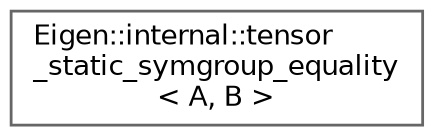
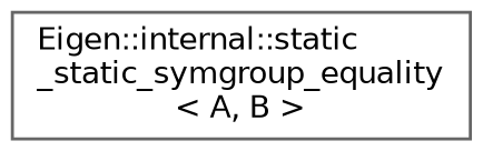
  digraph {
    rankdir=LR
-   n1 [color=grey40 fillcolor=white fontname=Helvetica fontsize=10 height=0.2 label="Eigen::internal::tensor\l_static_symgroup_equality\l\< A, B \>" shape=box style=filled width=0.4]
+   n1 [color=grey40 fillcolor=white fontname=Helvetica fontsize=10 height=0.2 label="Eigen::internal::static\l_static_symgroup_equality\l\< A, B \>" shape=box style=filled width=0.4]
  }
